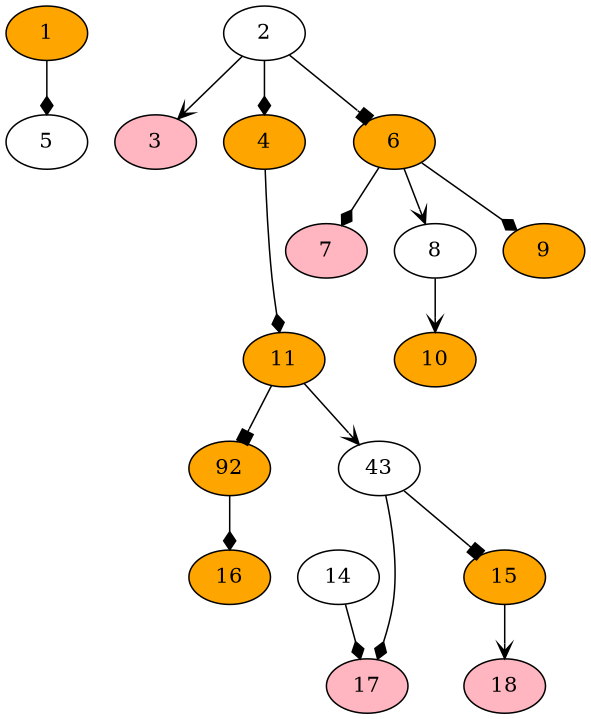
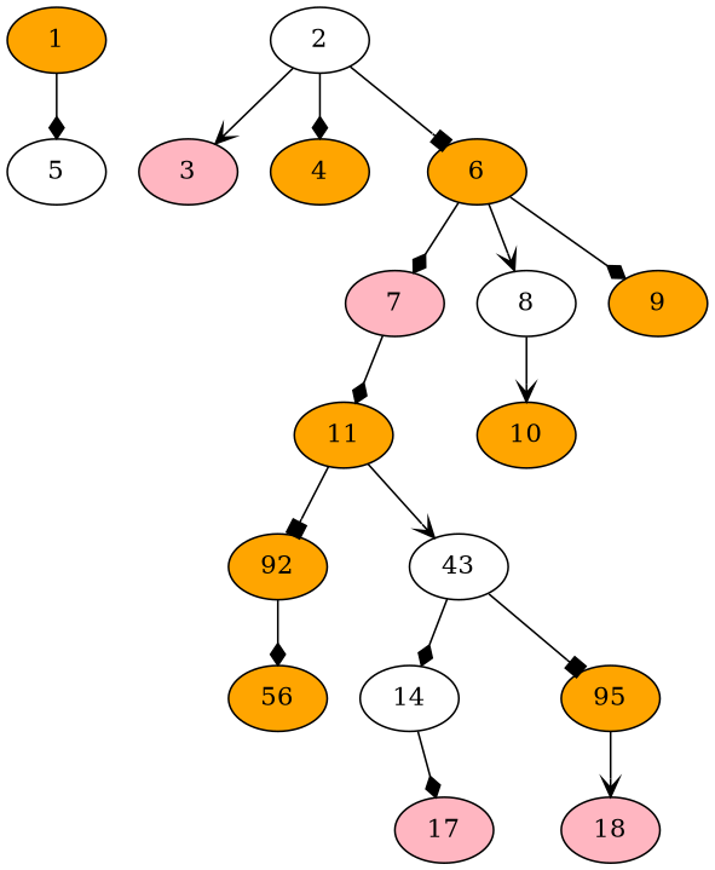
  digraph {
    node [alpha=0.18 fillcolor=orange style=filled]
    edge [arrowhead=diamond]
    1 [alpha=0.15 expect_size=2852700433678336000]
    5 [alpha=0.17 expect_size=210547262388901 fillcolor=white]
    2 [expect_size=16170485341985448 fillcolor=white]
    3 [alpha=0.19 expect_size=3473043269578538 fillcolor=lightpink]
    4 [alpha=0.08 expect_size=13129775209765434]
    6 [alpha=0.04 expect_size=23948412631779]
    7 [alpha=0.09 expect_size=4563065978140887 fillcolor=lightpink]
    8 [expect_size=882842373045109 fillcolor=white]
    9 [alpha=0.07 expect_size=83854015934855]
    11 [alpha=0.16 expect_size=99763072779139]
    10 [alpha=0.15 expect_size=782904948160462848]
    n12 [expect_size=97981164036812 label=92]
    n13 [expect_size=22619988484160940 fillcolor=white label=43]
-   16 [alpha=0.02 expect_size=1350475156815872000]
+   16 [alpha=0.02 expect_size=1350475156815872000 label=56]
    14 [alpha=0.08 expect_size=727357342278768 fillcolor=white]
-   15 [expect_size=829581549809323]
+   15 [expect_size=829581549809323 label=95]
    17 [alpha=0.07 expect_size=17831851501072890 fillcolor=lightpink]
    18 [alpha=0.07 expect_size=1021295982823379 fillcolor=lightpink]
    1 -> 5
    2 -> 3 [arrowhead=vee]
    2 -> 4
    2 -> 6 [arrowhead=box]
    6 -> 7
    6 -> 8 [arrowhead=vee]
    6 -> 9
-   4 -> 11
+   7 -> 11
    8 -> 10 [arrowhead=vee]
    11 -> n12 [arrowhead=box]
    11 -> n13 [arrowhead=vee]
    n12 -> 16
-   n13 -> 17
+   n13 -> 14
    n13 -> 15 [arrowhead=box]
    14 -> 17
    15 -> 18 [arrowhead=vee]
  }
